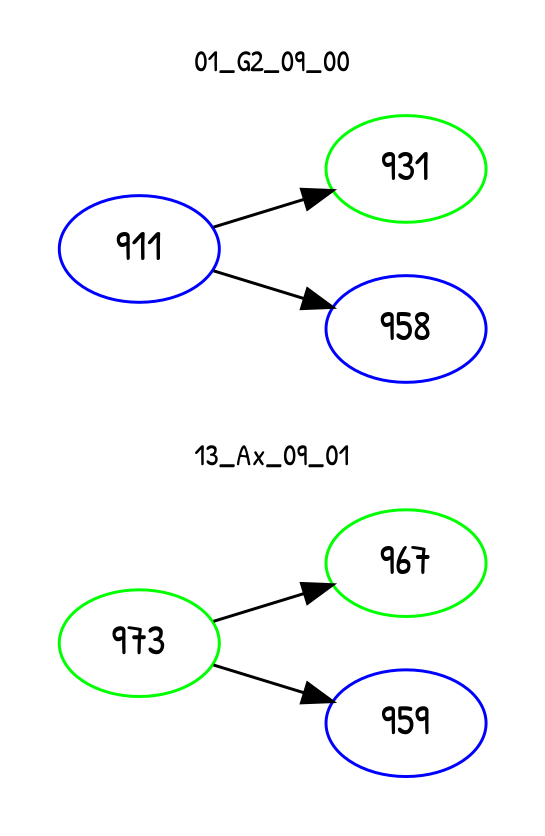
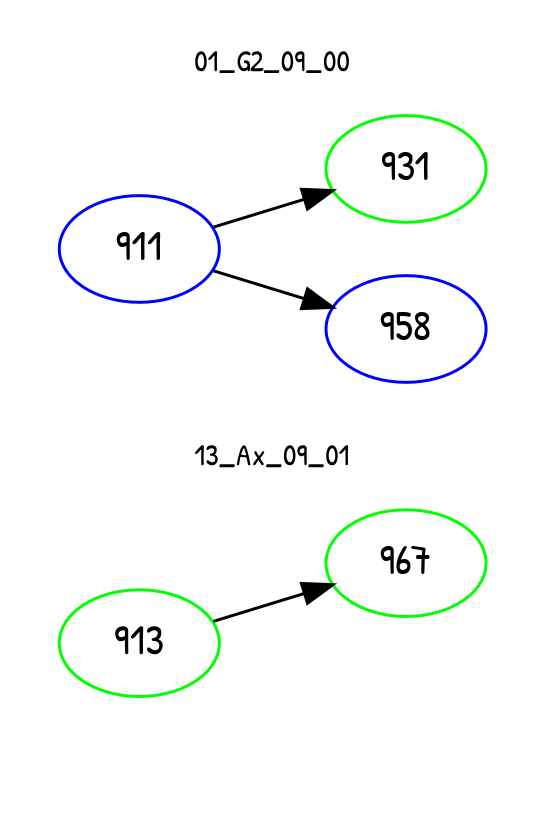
  digraph {
    fontname="Patrick Hand"
    rankdir=LR
    node [color=green fontname="Patrick Hand"]
    edge [color=black fontname="Patrick Hand"]
-   n1 [label=973]
-   n2 [color=blue label=959]
+   n1 [label=913]
    n3 [label=967]
    n4 [color=blue label=911]
    n5 [color=blue label=958]
    n6 [label=931]
    subgraph cluster_1 {
      color=white
      fontsize=10
      label="13_Ax_09_01"
      n1
-     n2
      n3
    }
    subgraph cluster_2 {
      color=white
      fontsize=10
      label="01_G2_09_00"
      n4
      n5
      n6
    }
-   n1 -> n2
    n1 -> n3
    n4 -> n5
    n4 -> n6
  }
